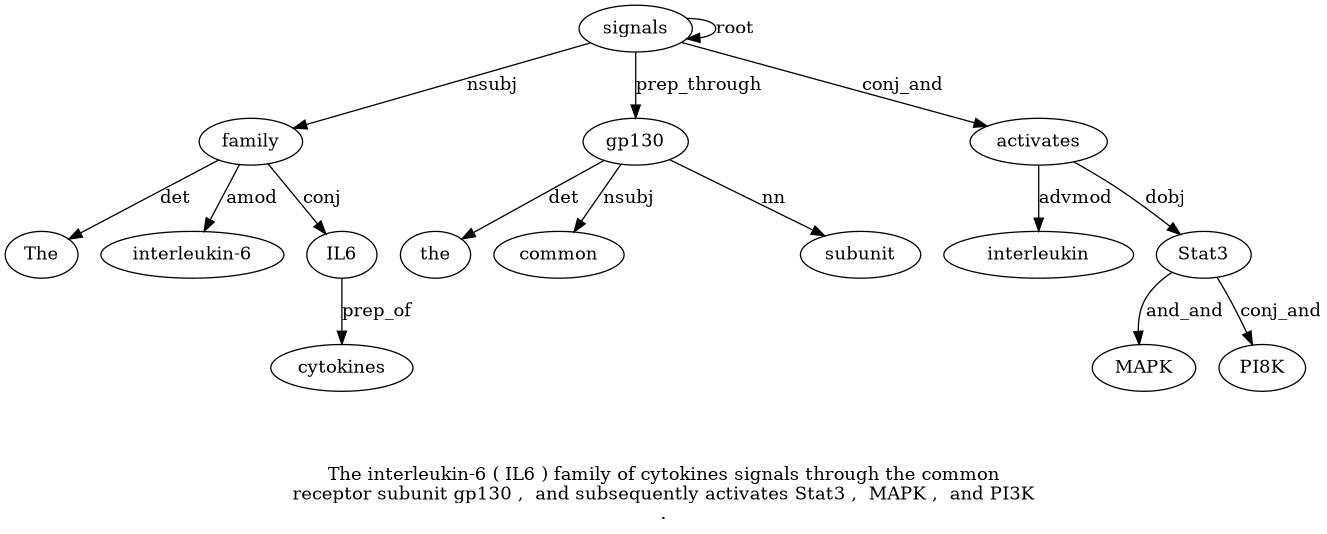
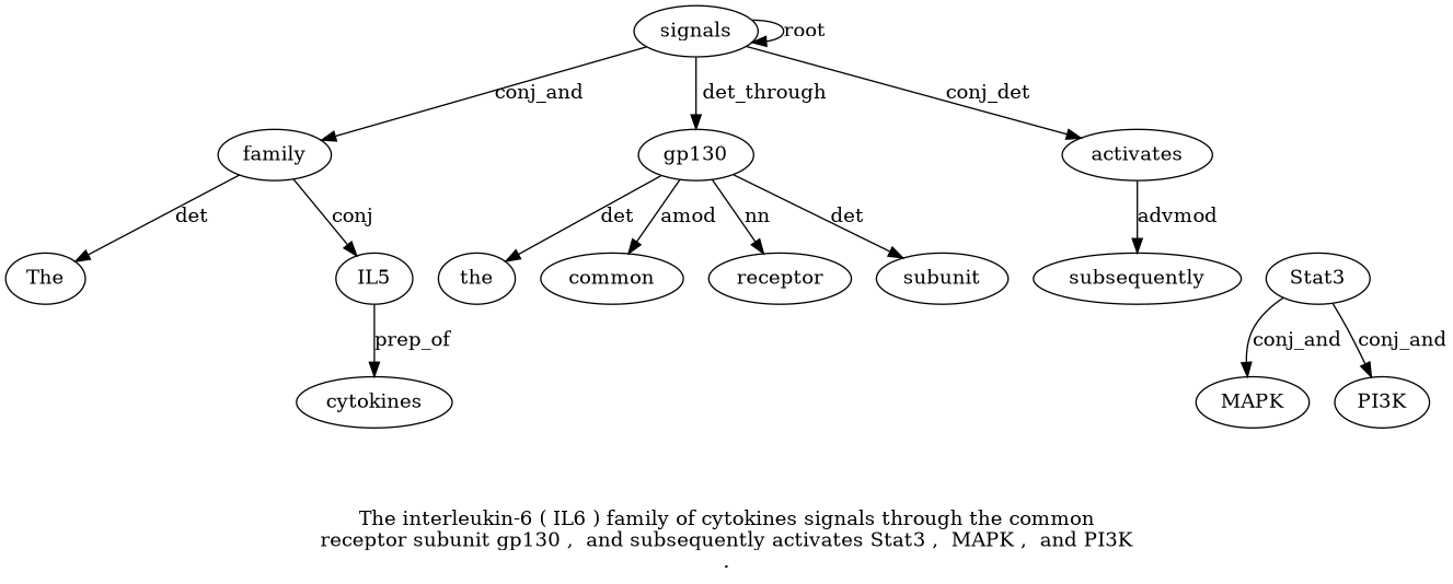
  digraph {
    label="The interleukin-6 ( IL6 ) family of cytokines signals through the common\nreceptor subunit gp130 ,  and subsequently activates Stat3 ,  MAPK ,  and PI3K\n."
    node [fillcolor=white style=filled]
    n1 [label=family]
    n2 [label=The]
-   n3 [label="interleukin-6"]
-   n4 [label=IL6]
+   n4 [label=IL5]
    n5 [label=cytokines]
    n6 [label=signals]
    n7 [label=gp130]
    n8 [label=activates]
    n9 [label=the]
    n10 [label=common]
+   n11 [label=receptor]
    n12 [label=subunit]
-   n13 [label=interleukin]
+   n13 [label=subsequently]
    n14 [label=Stat3]
    n15 [label=MAPK]
-   n16 [label=PI8K]
+   n16 [label=PI3K]
    n1 -> n2 [label=det]
-   n1 -> n3 [label=amod]
    n1 -> n4 [label=conj]
    n4 -> n5 [label=prep_of]
-   n6 -> n1 [label=nsubj]
+   n6 -> n1 [label=conj_and]
    n6 -> n6 [label=root]
-   n6 -> n7 [label=prep_through]
-   n6 -> n8 [label=conj_and]
+   n6 -> n7 [label=det_through]
+   n6 -> n8 [label=conj_det]
    n7 -> n9 [label=det]
-   n7 -> n10 [label=nsubj]
-   n7 -> n12 [label=nn]
+   n7 -> n10 [label=amod]
+   n7 -> n11 [label=nn]
+   n7 -> n12 [label=det]
    n8 -> n13 [label=advmod]
-   n8 -> n14 [label=dobj]
-   n14 -> n15 [label=and_and]
+   n14 -> n15 [label=conj_and]
    n14 -> n16 [label=conj_and]
  }
